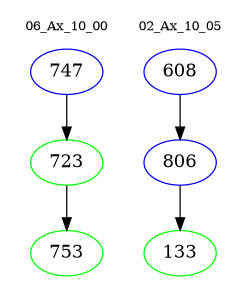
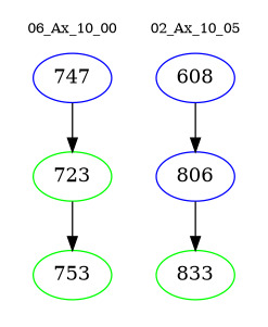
  digraph {
    node [color=blue]
    edge [color=black]
    n1 [label=747]
    n2 [color=green label=723]
    n3 [color=green label=753]
    n4 [label=608]
    n5 [label=806]
-   n6 [color=green label=133]
+   n6 [color=green label=833]
    subgraph cluster_1 {
      color=white
      fontsize=10
      label="06_Ax_10_00"
      n1
      n2
      n3
    }
    subgraph cluster_2 {
      color=white
      fontsize=10
      label="02_Ax_10_05"
      n4
      n5
      n6
    }
    n1 -> n2
    n2 -> n3
    n4 -> n5
    n5 -> n6
  }
